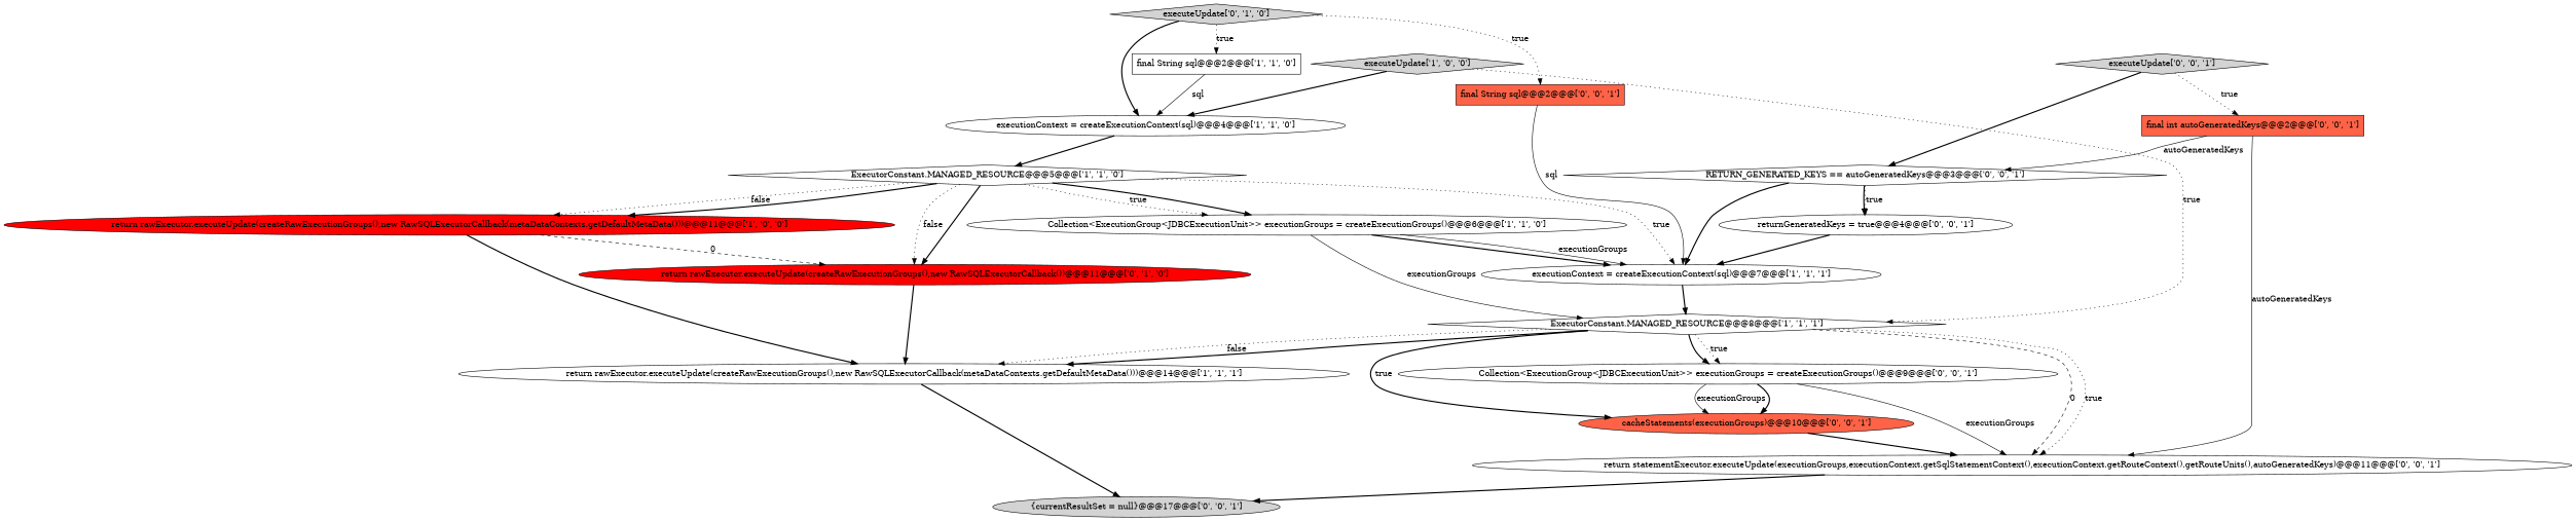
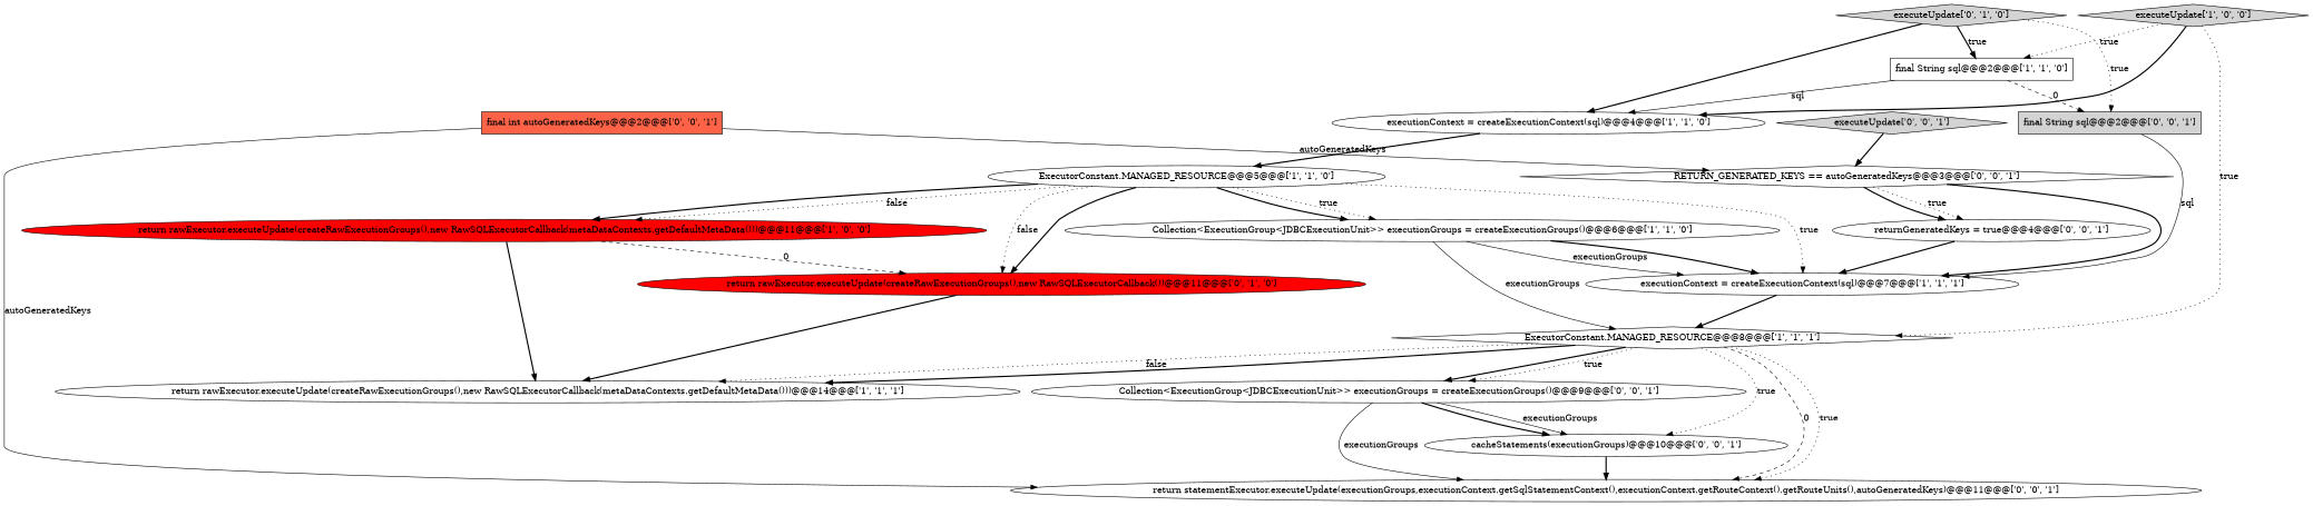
  digraph {
    node [fillcolor=white shape=ellipse style=filled]
    edge [style=bold]
    n1 [label="RETURN_GENERATED_KEYS == autoGeneratedKeys@@@3@@@['0', '0', '1']" shape=diamond]
    n2 [label="executionContext = createExecutionContext(sql)@@@7@@@['1', '1', '1']"]
    n3 [label="returnGeneratedKeys = true@@@4@@@['0', '0', '1']"]
    n4 [label="ExecutorConstant.MANAGED_RESOURCE@@@8@@@['1', '1', '1']" shape=diamond]
-   n5 [fillcolor=tomato label="cacheStatements(executionGroups)@@@10@@@['0', '0', '1']"]
+   n5 [label="cacheStatements(executionGroups)@@@10@@@['0', '0', '1']"]
    n6 [label="return statementExecutor.executeUpdate(executionGroups,executionContext.getSqlStatementContext(),executionContext.getRouteContext().getRouteUnits(),autoGeneratedKeys)@@@11@@@['0', '0', '1']"]
-   n7 [fillcolor=lightgray label="{currentResultSet = null}@@@17@@@['0', '0', '1']"]
    n8 [label="return rawExecutor.executeUpdate(createRawExecutionGroups(),new RawSQLExecutorCallback(metaDataContexts.getDefaultMetaData()))@@@14@@@['1', '1', '1']"]
    n9 [label="Collection<ExecutionGroup<JDBCExecutionUnit>> executionGroups = createExecutionGroups()@@@9@@@['0', '0', '1']"]
    n10 [fillcolor=red label="return rawExecutor.executeUpdate(createRawExecutionGroups(),new RawSQLExecutorCallback())@@@11@@@['0', '1', '0']"]
    n11 [label="Collection<ExecutionGroup<JDBCExecutionUnit>> executionGroups = createExecutionGroups()@@@6@@@['1', '1', '0']"]
    n12 [fillcolor=tomato label="final int autoGeneratedKeys@@@2@@@['0', '0', '1']" shape=box]
-   n13 [label="ExecutorConstant.MANAGED_RESOURCE@@@5@@@['1', '1', '0']" shape=diamond]
+   n13 [label="ExecutorConstant.MANAGED_RESOURCE@@@5@@@['1', '1', '0']"]
    n14 [fillcolor=red label="return rawExecutor.executeUpdate(createRawExecutionGroups(),new RawSQLExecutorCallback(metaDataContexts.getDefaultMetaData()))@@@11@@@['1', '0', '0']"]
    n15 [label="final String sql@@@2@@@['1', '1', '0']" shape=box]
    n16 [label="executionContext = createExecutionContext(sql)@@@4@@@['1', '1', '0']"]
-   n17 [fillcolor=tomato label="final String sql@@@2@@@['0', '0', '1']" shape=box]
+   n17 [fillcolor=lightgray label="final String sql@@@2@@@['0', '0', '1']" shape=box]
    n18 [fillcolor=lightgray label="executeUpdate['0', '0', '1']" shape=diamond]
    n19 [fillcolor=lightgray label="executeUpdate['1', '0', '0']" shape=diamond]
    n20 [fillcolor=lightgray label="executeUpdate['0', '1', '0']" shape=diamond]
    n1 -> n2
    n1 -> n3 [label=true style=dotted]
    n1 -> n3
    n2 -> n4
    n3 -> n2
-   n4 -> n5 [label=true]
+   n4 -> n5 [label=true style=dotted]
    n4 -> n6 [label=0 style=dashed]
    n4 -> n6 [label=true style=dotted]
    n4 -> n8 [label=false style=dotted]
    n4 -> n8
    n4 -> n9
    n4 -> n9 [label=true style=dotted]
    n5 -> n6
-   n6 -> n7
-   n8 -> n7
    n9 -> n5
    n9 -> n5 [label=executionGroups style=solid]
    n9 -> n6 [label=executionGroups style=solid]
    n10 -> n8
    n11 -> n2
    n11 -> n2 [label=executionGroups style=solid]
    n11 -> n4 [label=executionGroups style=solid]
    n12 -> n1 [label=autoGeneratedKeys style=solid]
    n12 -> n6 [label=autoGeneratedKeys style=solid]
    n13 -> n2 [label=true style=dotted]
    n13 -> n10 [label=false style=dotted]
    n13 -> n10
    n13 -> n11 [label=true style=dotted]
    n13 -> n11
    n13 -> n14 [label=false style=dotted]
    n13 -> n14
    n14 -> n8
    n14 -> n10 [label=0 style=dashed]
    n15 -> n16 [label=sql style=solid]
+   n15 -> n17 [label=0 style=dashed]
    n16 -> n13
    n17 -> n2 [label=sql style=solid]
    n18 -> n1
-   n18 -> n12 [label=true style=dotted]
    n19 -> n4 [label=true style=dotted]
+   n19 -> n15 [label=true style=dotted]
    n19 -> n16
-   n20 -> n15 [label=true style=dotted]
+   n20 -> n15 [label=true]
    n20 -> n16
    n20 -> n17 [label=true style=dotted]
  }
